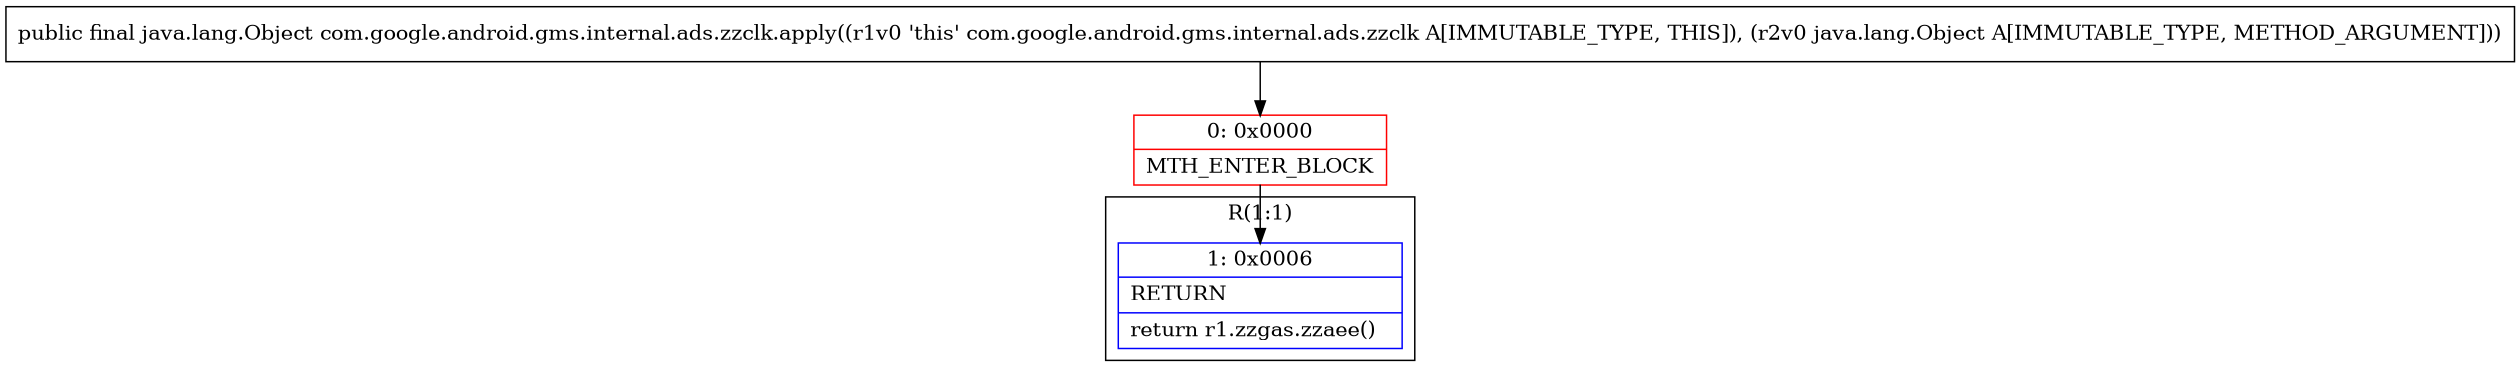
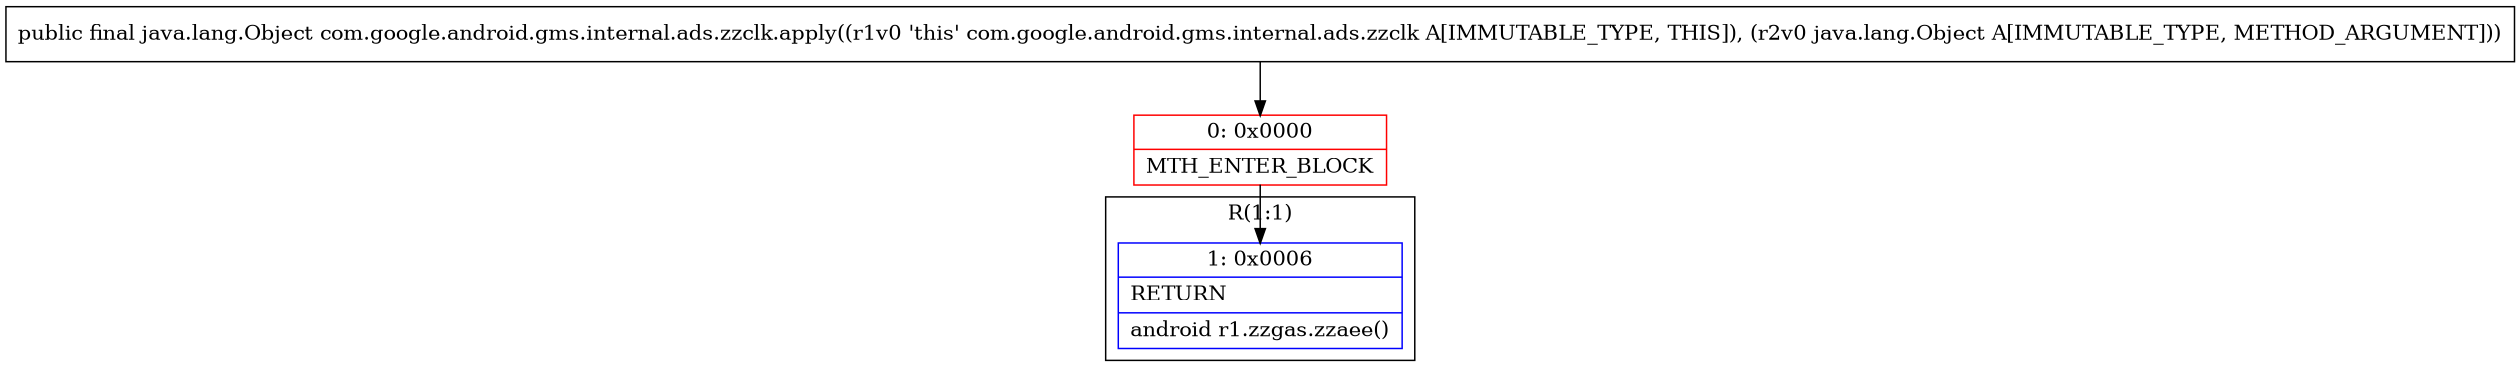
  digraph {
    node [shape=record]
-   n1 [color=blue label="{1\:\ 0x0006|RETURN\l|return r1.zzgas.zzaee()\l}"]
+   n1 [color=blue label="{1\:\ 0x0006|RETURN\l|android r1.zzgas.zzaee()\l}"]
    n2 [color=red label="{0\:\ 0x0000|MTH_ENTER_BLOCK\l}"]
    n3 [label="{public final java.lang.Object com.google.android.gms.internal.ads.zzclk.apply((r1v0 'this' com.google.android.gms.internal.ads.zzclk A[IMMUTABLE_TYPE, THIS]), (r2v0 java.lang.Object A[IMMUTABLE_TYPE, METHOD_ARGUMENT])) }"]
    subgraph cluster_1 {
      label="R(1:1)"
      n1
    }
    n2 -> n1
    n3 -> n2
  }
